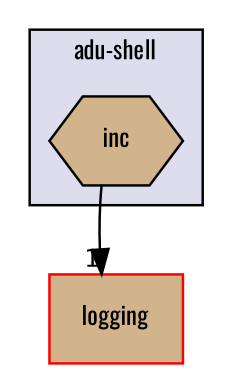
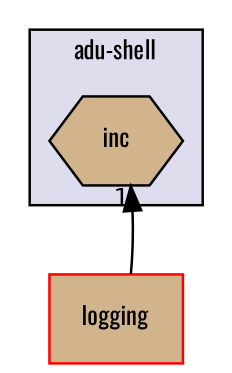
  digraph {
    compound=true
    fontname=Oswald
    node [fillcolor=tan fontname=Oswald fontsize=10 style=filled]
    n1 [label=inc pencolor=black shape=hexagon]
    n2 [color=red label=logging shape=box]
    subgraph cluster_1 {
      bgcolor="#ddddee"
      fontsize=10
      label="adu-shell"
      pencolor=black
      n1
    }
-   n1 -> n2 [headlabel=1 labeldistance=1.5 labelfontname=Helvetica labelfontsize=10 fontname=Oswald]
+   n2 -> n1 [headlabel=1 labeldistance=1.5 labelfontname=Helvetica labelfontsize=10 fontname=Oswald]
  }
